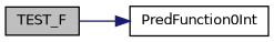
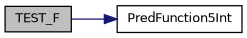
  digraph {
    rankdir=LR
    node [color=black fontname=Helvetica fontsize=10 shape=record style=filled]
    n1 [fillcolor=grey75 fontcolor=black height=0.2 label=TEST_F width=0.4]
-   n2 [fillcolor=white height=0.2 label=PredFunction0Int width=0.4]
+   n2 [fillcolor=white height=0.2 label=PredFunction5Int width=0.4]
    n1 -> n2 [color=midnightblue fontname=Helvetica fontsize=10 labelfontname=Helvetica labelfontsize=10 style=solid]
  }
